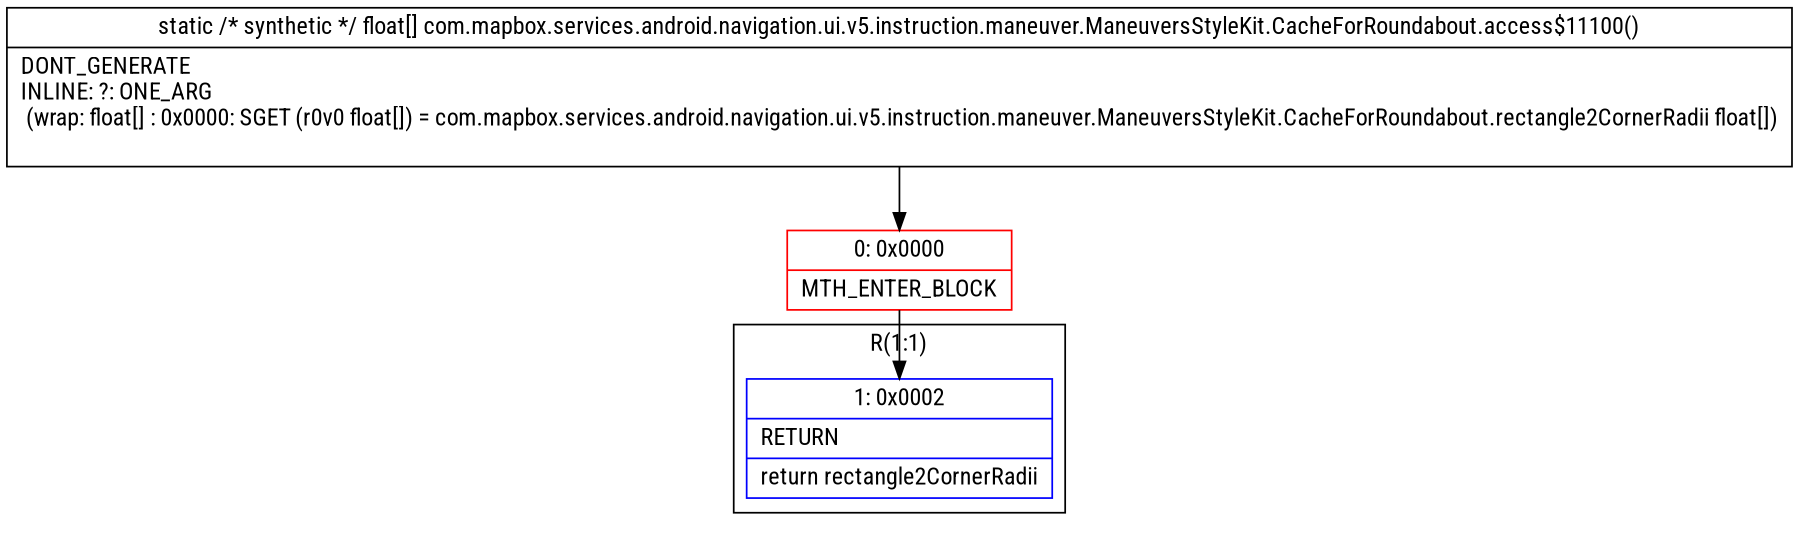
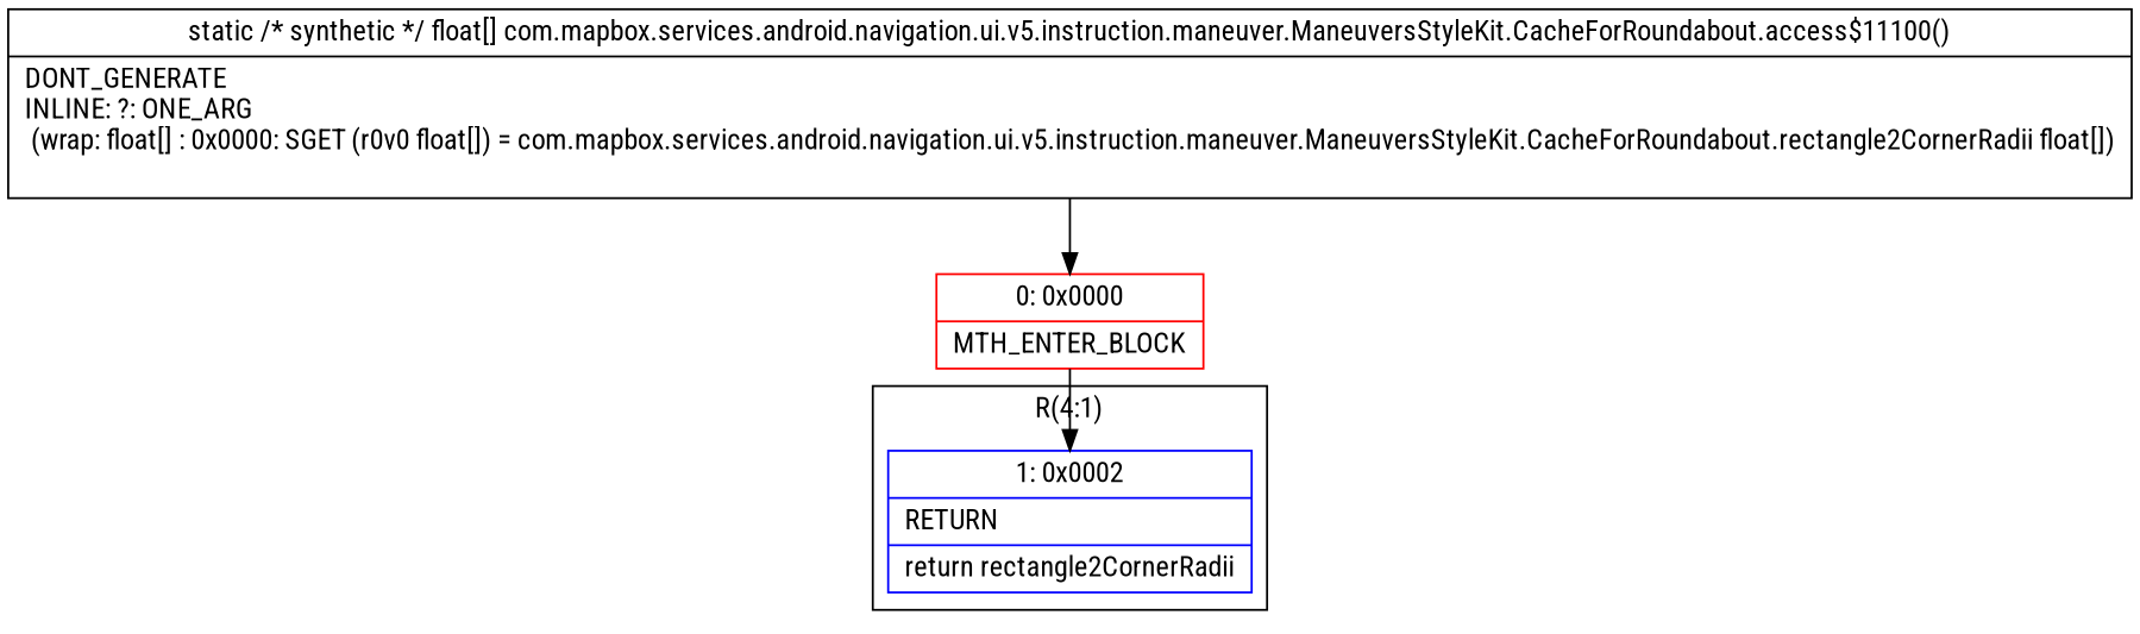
  digraph {
    fontname="Roboto Condensed"
    node [shape=record fontname="Roboto Condensed"]
    edge [fontname="Roboto Condensed"]
    n1 [color=blue label="{1\:\ 0x0002|RETURN\l|return rectangle2CornerRadii\l}"]
    n2 [color=red label="{0\:\ 0x0000|MTH_ENTER_BLOCK\l}"]
    n3 [label="{static \/* synthetic *\/ float[] com.mapbox.services.android.navigation.ui.v5.instruction.maneuver.ManeuversStyleKit.CacheForRoundabout.access$11100()  | DONT_GENERATE\lINLINE: ?: ONE_ARG  \l  (wrap: float[] : 0x0000: SGET  (r0v0 float[]) =  com.mapbox.services.android.navigation.ui.v5.instruction.maneuver.ManeuversStyleKit.CacheForRoundabout.rectangle2CornerRadii float[])\l\l}"]
    subgraph cluster_1 {
-     label="R(1:1)"
+     label="R(4:1)"
      n1
    }
    n2 -> n1
    n3 -> n2
  }
